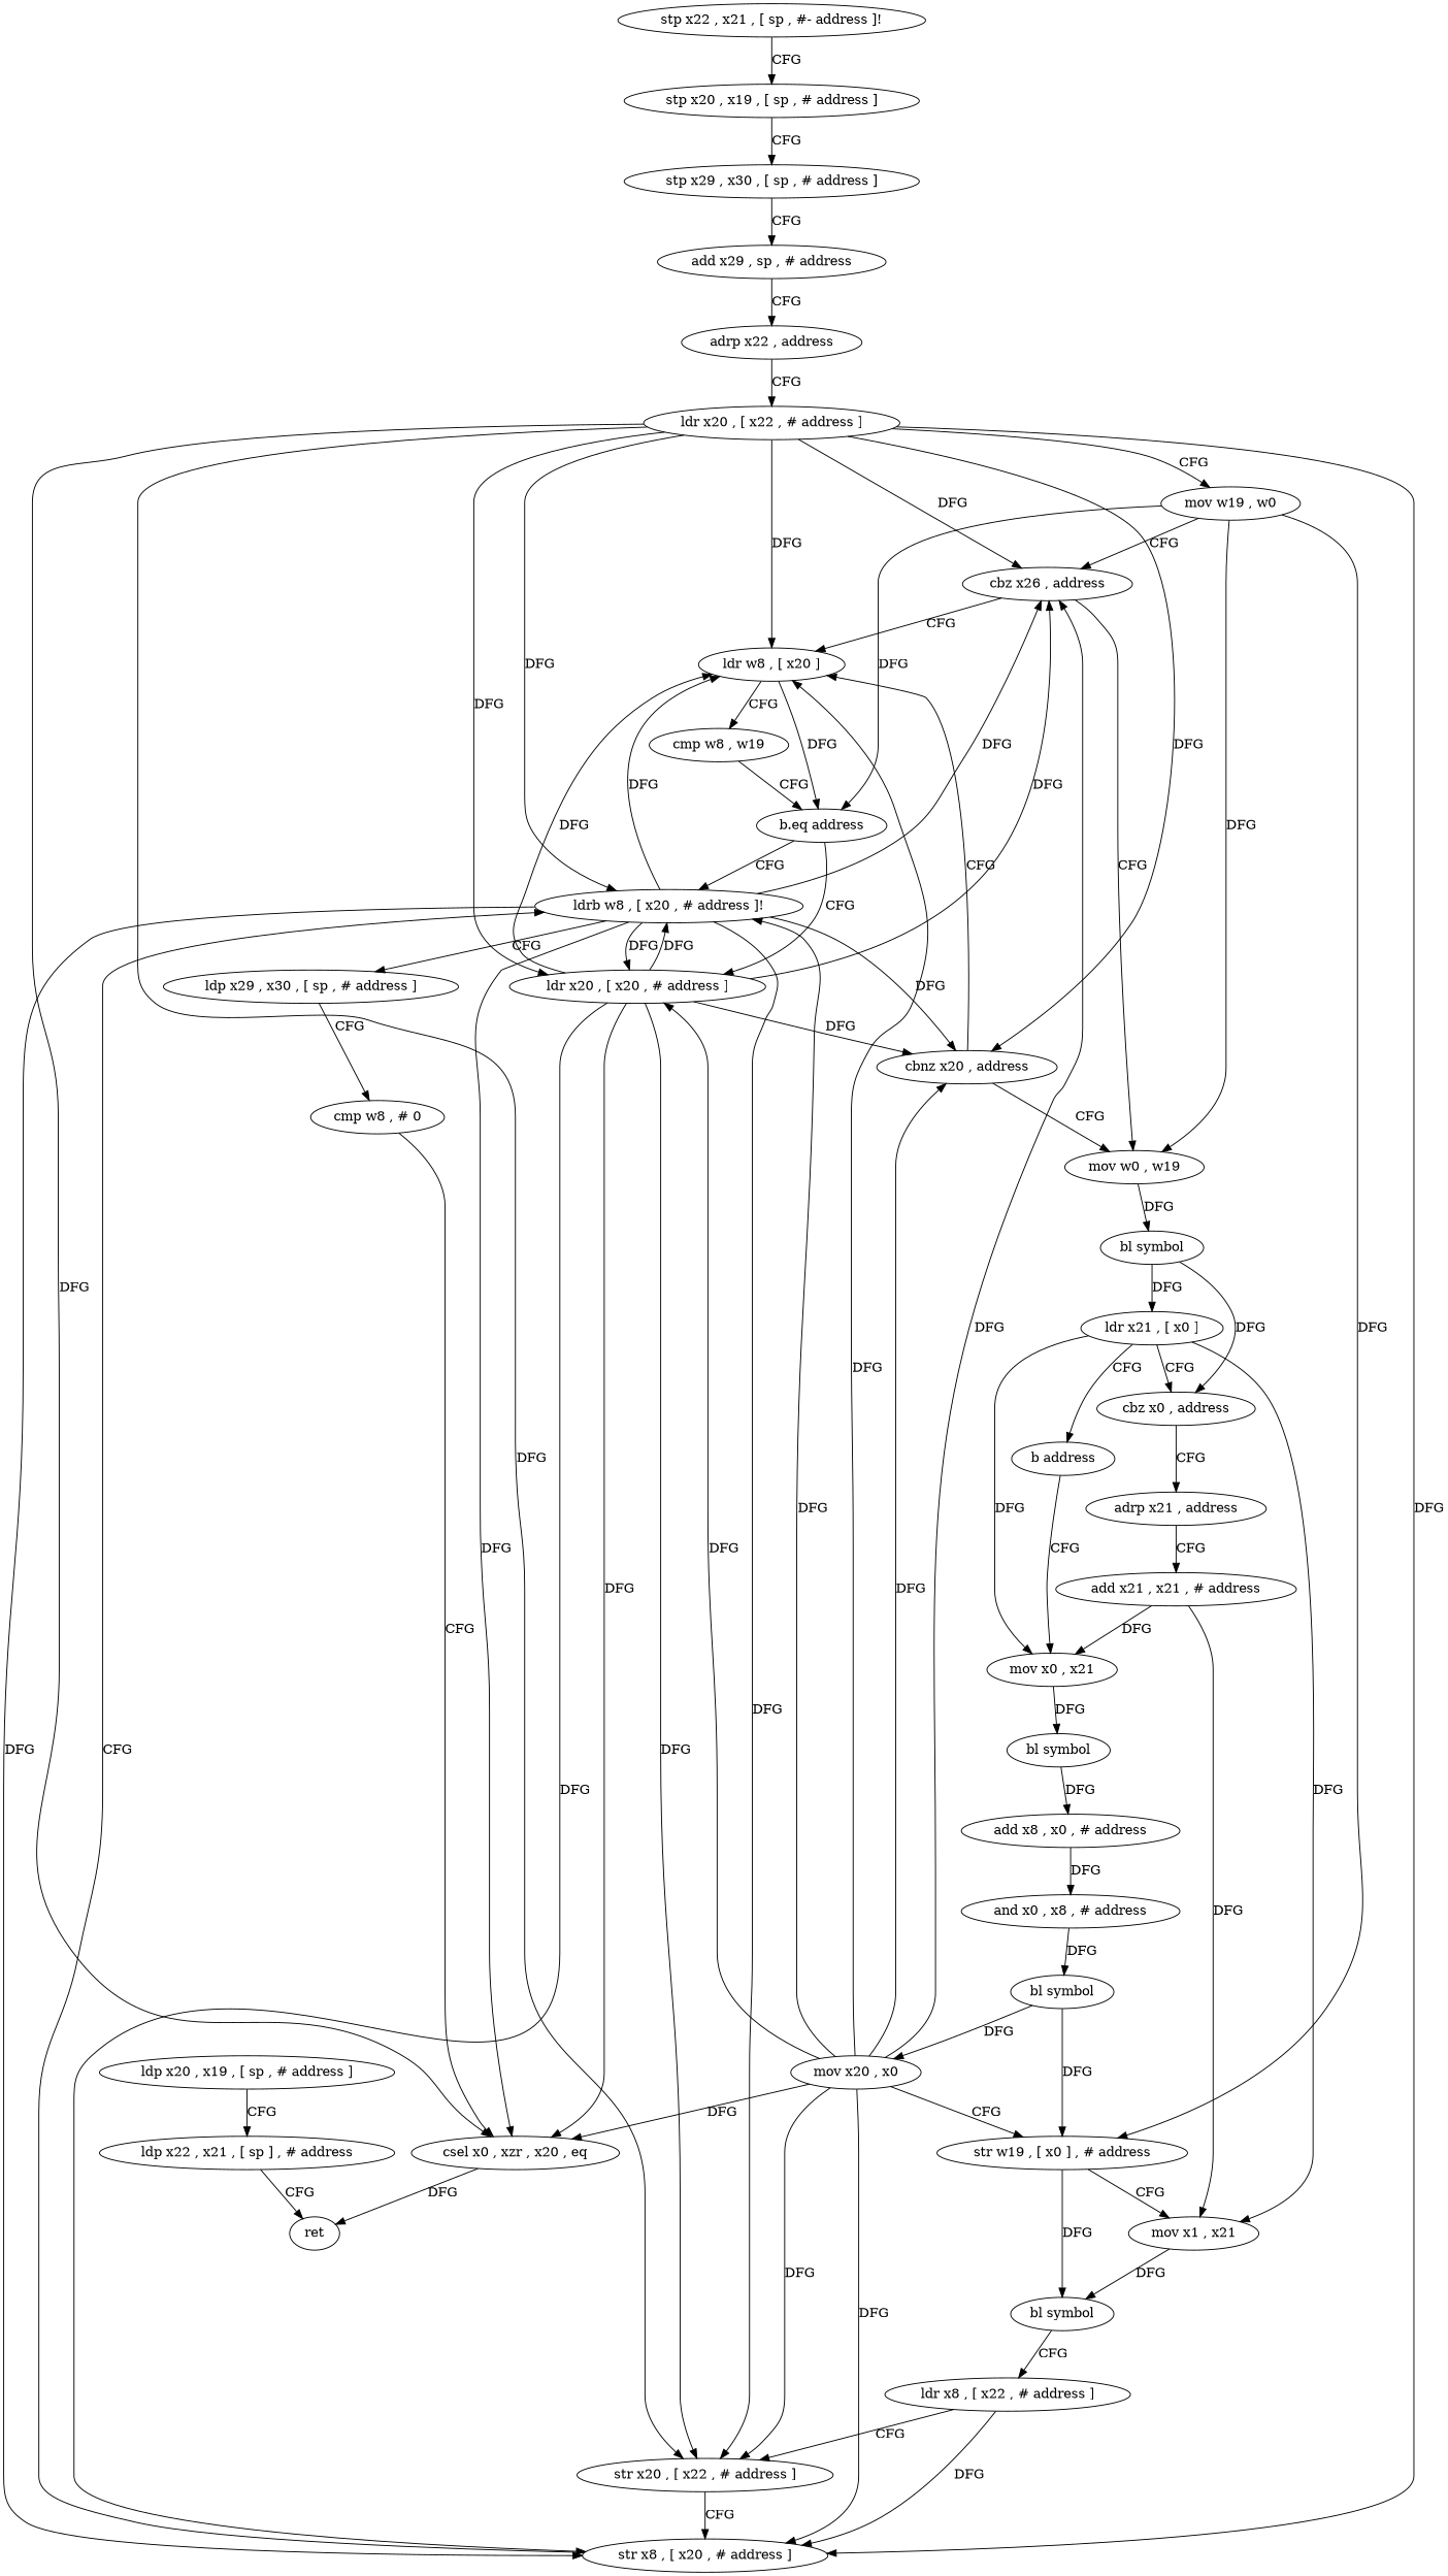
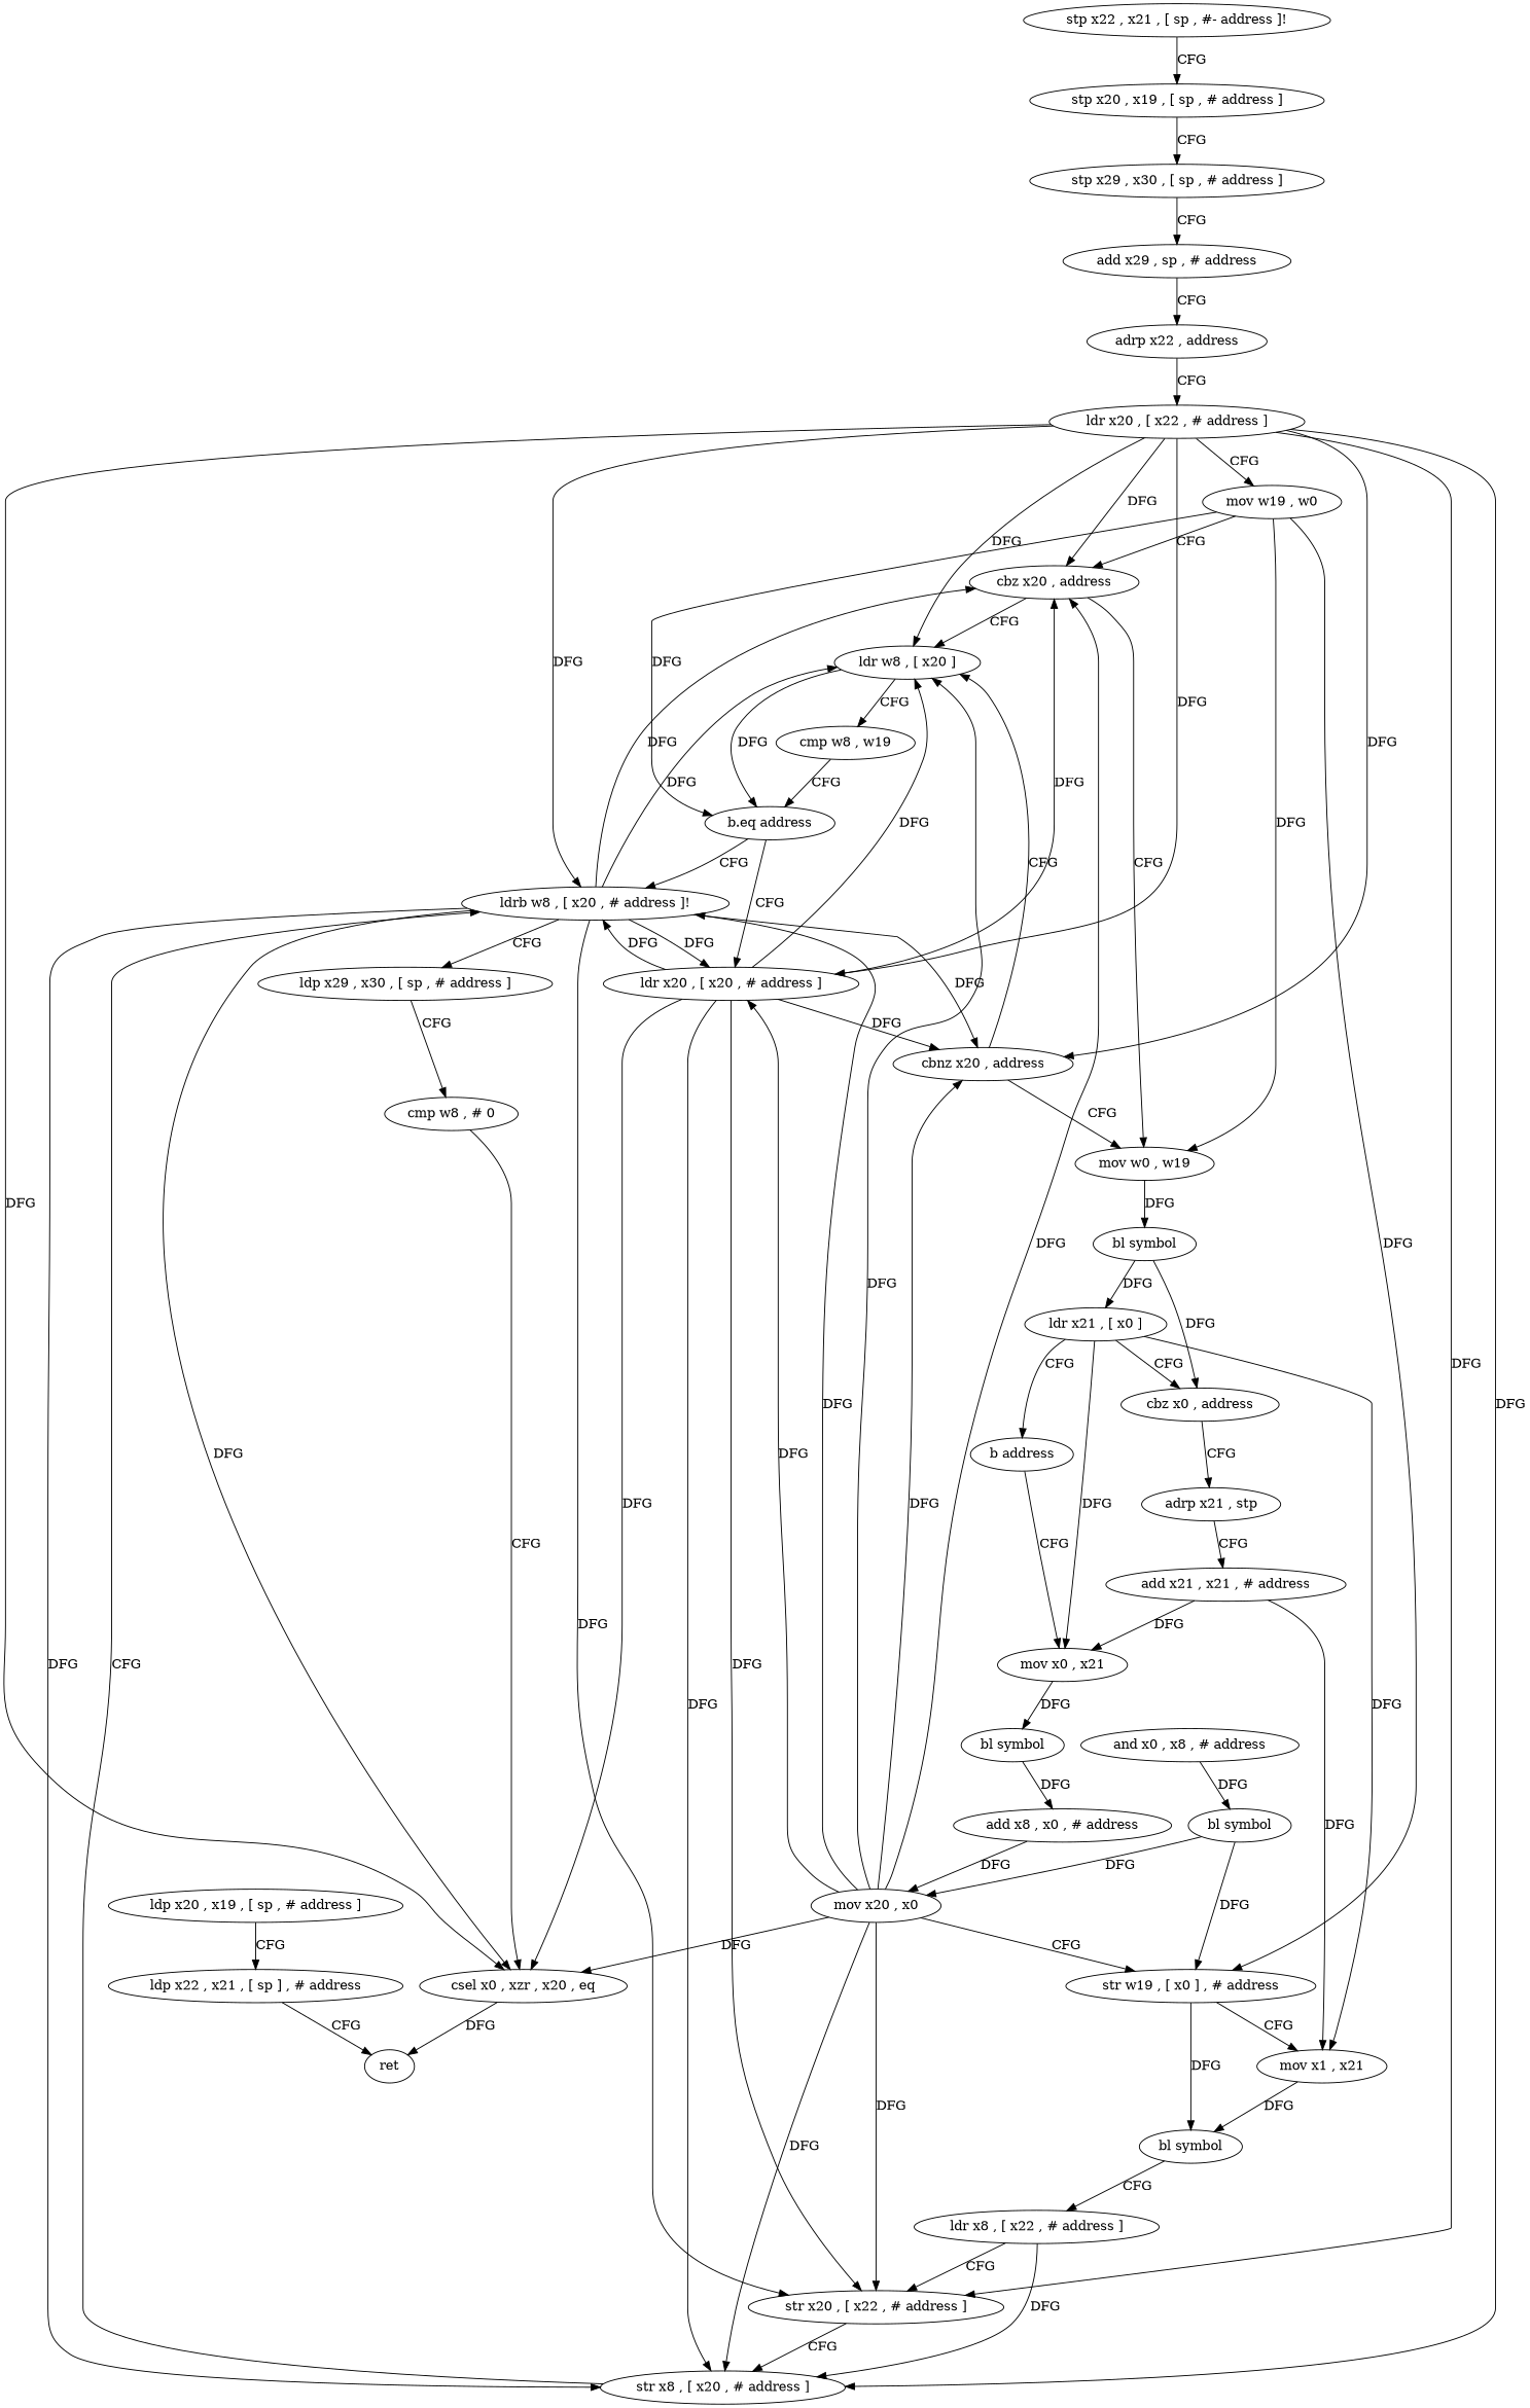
  digraph {
    n1 [label="stp x22 , x21 , [ sp , #- address ]!"]
    n2 [label="stp x20 , x19 , [ sp , # address ]"]
    n3 [label="stp x29 , x30 , [ sp , # address ]"]
    n4 [label="add x29 , sp , # address"]
    n5 [label="adrp x22 , address"]
    n6 [label="ldr x20 , [ x22 , # address ]"]
    n7 [label="mov w19 , w0"]
-   n8 [label="cbz x26 , address"]
+   n8 [label="cbz x20 , address"]
    n9 [label="ldr w8 , [ x20 ]"]
    n10 [label="ldrb w8 , [ x20 , # address ]!"]
    n11 [label="ldr x20 , [ x20 , # address ]"]
    n12 [label="csel x0 , xzr , x20 , eq"]
    n13 [label="cbnz x20 , address"]
    n14 [label="str x20 , [ x22 , # address ]"]
    n15 [label="str x8 , [ x20 , # address ]"]
    n16 [label="mov w0 , w19"]
    n17 [label="b.eq address"]
    n18 [label="str w19 , [ x0 ] , # address"]
    n19 [label="cmp w8 , w19"]
    n20 [label="ldp x29 , x30 , [ sp , # address ]"]
    n21 [label=ret]
    n22 [label="bl symbol"]
    n23 [label="mov x1 , x21"]
    n24 [label="bl symbol"]
    n25 [label="cbz x0 , address"]
    n26 [label="ldr x21 , [ x0 ]"]
-   n27 [label="adrp x21 , address"]
+   n27 [label="adrp x21 , stp"]
    n28 [label="mov x0 , x21"]
    n29 [label="b address"]
    n30 [label="add x21 , x21 , # address"]
    n31 [label="bl symbol"]
    n32 [label="cmp w8 , # 0"]
    n33 [label="add x8 , x0 , # address"]
    n34 [label="ldp x20 , x19 , [ sp , # address ]"]
    n35 [label="ldp x22 , x21 , [ sp ] , # address"]
    n36 [label="and x0 , x8 , # address"]
    n37 [label="bl symbol"]
    n38 [label="mov x20 , x0"]
    n39 [label="ldr x8 , [ x22 , # address ]"]
    n1 -> n2 [label=CFG]
    n2 -> n3 [label=CFG]
    n3 -> n4 [label=CFG]
    n4 -> n5 [label=CFG]
    n5 -> n6 [label=CFG]
    n6 -> n7 [label=CFG]
    n6 -> n8 [label=DFG]
    n6 -> n9 [label=DFG]
    n6 -> n10 [label=DFG]
    n6 -> n11 [label=DFG]
    n6 -> n12 [label=DFG]
    n6 -> n13 [label=DFG]
    n6 -> n14 [label=DFG]
    n6 -> n15 [label=DFG]
    n7 -> n8 [label=CFG]
    n7 -> n16 [label=DFG]
    n7 -> n17 [label=DFG]
    n7 -> n18 [label=DFG]
    n8 -> n9 [label=CFG]
    n8 -> n16 [label=CFG]
    n9 -> n17 [label=DFG]
    n9 -> n19 [label=CFG]
    n10 -> n8 [label=DFG]
    n10 -> n9 [label=DFG]
    n10 -> n11 [label=DFG]
    n10 -> n12 [label=DFG]
    n10 -> n13 [label=DFG]
    n10 -> n14 [label=DFG]
    n10 -> n15 [label=DFG]
    n10 -> n20 [label=CFG]
    n11 -> n8 [label=DFG]
    n11 -> n9 [label=DFG]
    n11 -> n10 [label=DFG]
    n11 -> n12 [label=DFG]
    n11 -> n13 [label=DFG]
    n11 -> n14 [label=DFG]
    n11 -> n15 [label=DFG]
    n12 -> n21 [label=DFG]
    n13 -> n9 [label=CFG]
    n13 -> n16 [label=CFG]
    n14 -> n15 [label=CFG]
    n15 -> n10 [label=CFG]
    n16 -> n22 [label=DFG]
    n17 -> n10 [label=CFG]
    n17 -> n11 [label=CFG]
    n18 -> n23 [label=CFG]
    n18 -> n24 [label=DFG]
    n19 -> n17 [label=CFG]
    n20 -> n32 [label=CFG]
    n22 -> n25 [label=DFG]
    n22 -> n26 [label=DFG]
    n23 -> n24 [label=DFG]
    n24 -> n39 [label=CFG]
    n25 -> n27 [label=CFG]
    n26 -> n23 [label=DFG]
    n26 -> n25 [label=CFG]
    n26 -> n28 [label=DFG]
    n26 -> n29 [label=CFG]
    n27 -> n30 [label=CFG]
    n28 -> n31 [label=DFG]
    n29 -> n28 [label=CFG]
    n30 -> n23 [label=DFG]
    n30 -> n28 [label=DFG]
    n31 -> n33 [label=DFG]
    n32 -> n12 [label=CFG]
-   n33 -> n36 [label=DFG]
+   n33 -> n38 [label=DFG]
    n34 -> n35 [label=CFG]
    n35 -> n21 [label=CFG]
    n36 -> n37 [label=DFG]
    n37 -> n18 [label=DFG]
    n37 -> n38 [label=DFG]
    n38 -> n8 [label=DFG]
    n38 -> n9 [label=DFG]
    n38 -> n10 [label=DFG]
    n38 -> n11 [label=DFG]
    n38 -> n12 [label=DFG]
    n38 -> n13 [label=DFG]
    n38 -> n14 [label=DFG]
    n38 -> n15 [label=DFG]
    n38 -> n18 [label=CFG]
    n39 -> n14 [label=CFG]
    n39 -> n15 [label=DFG]
  }
